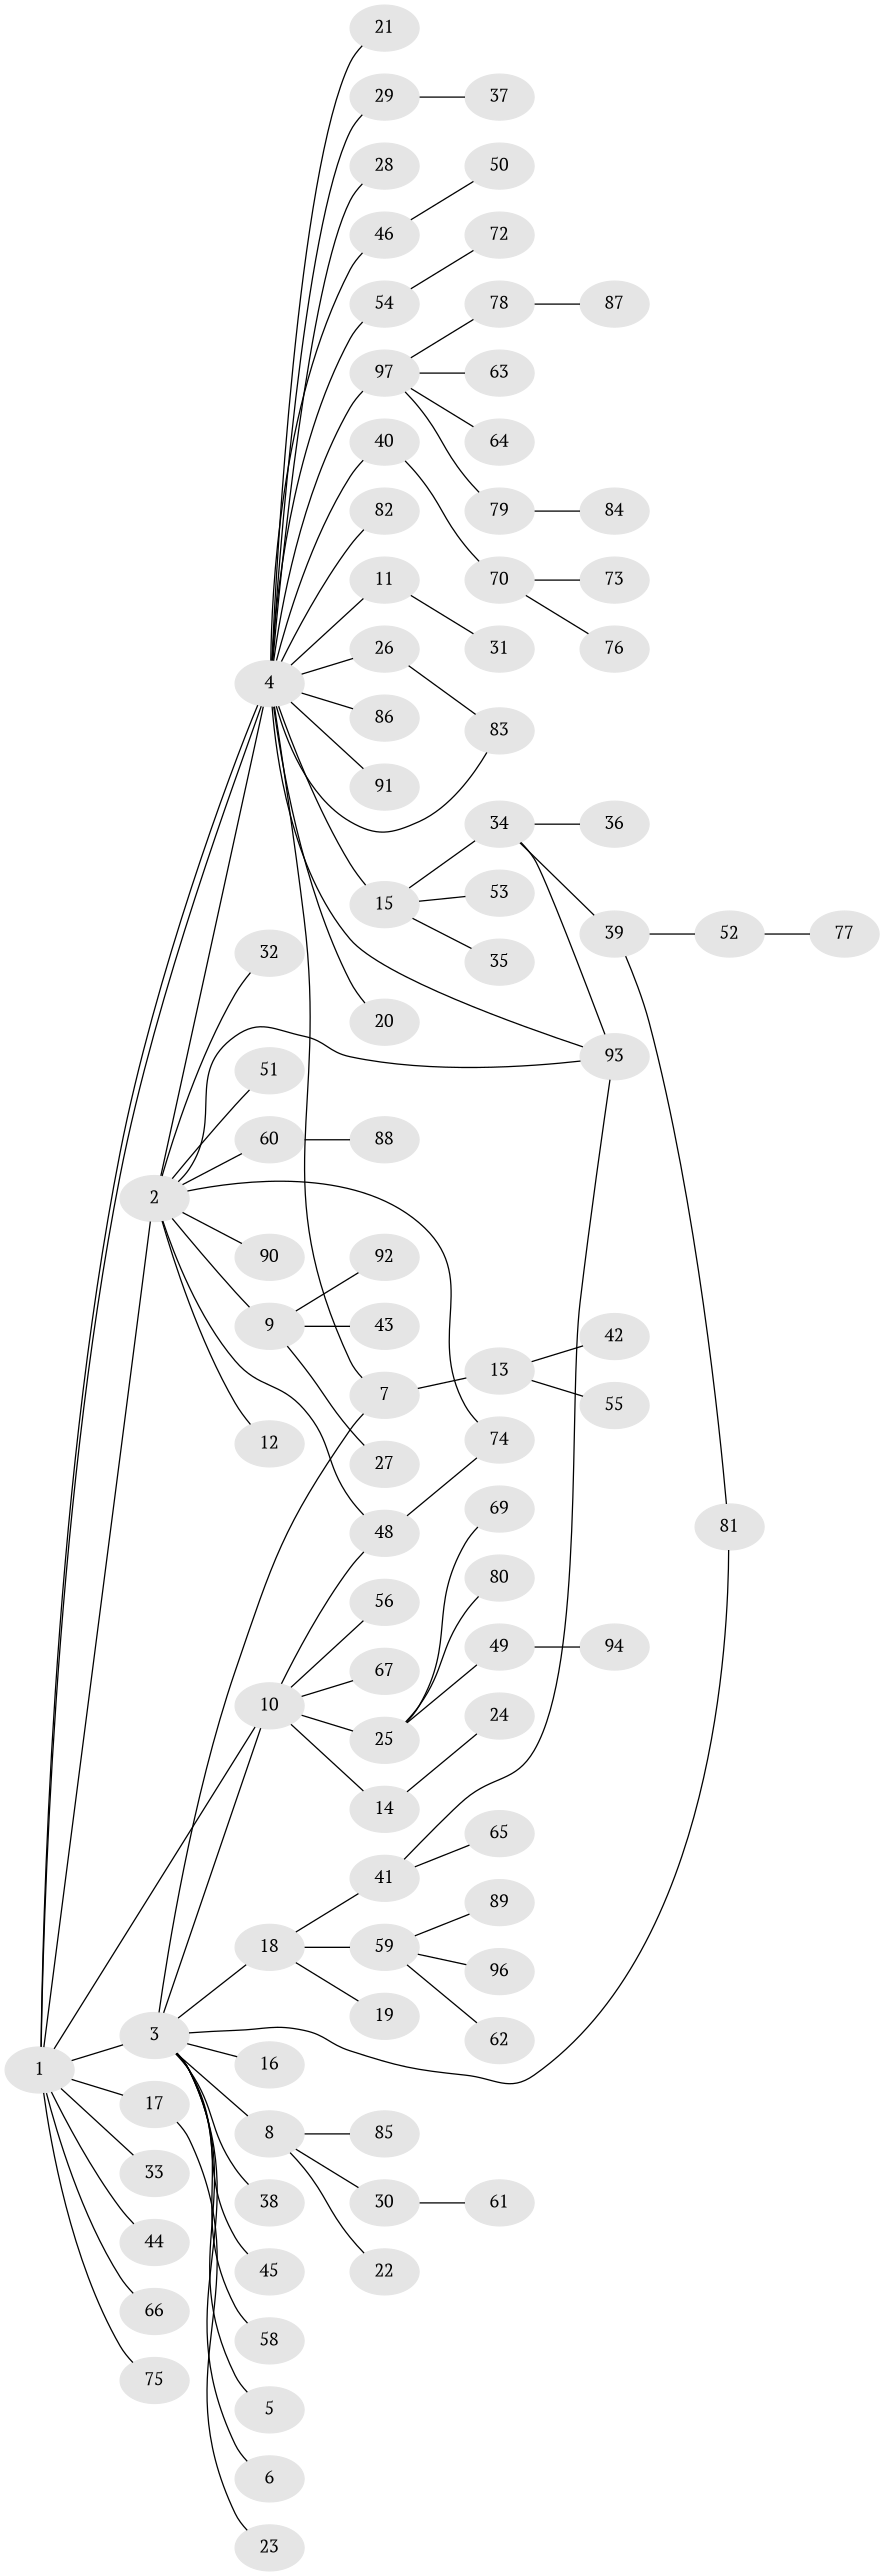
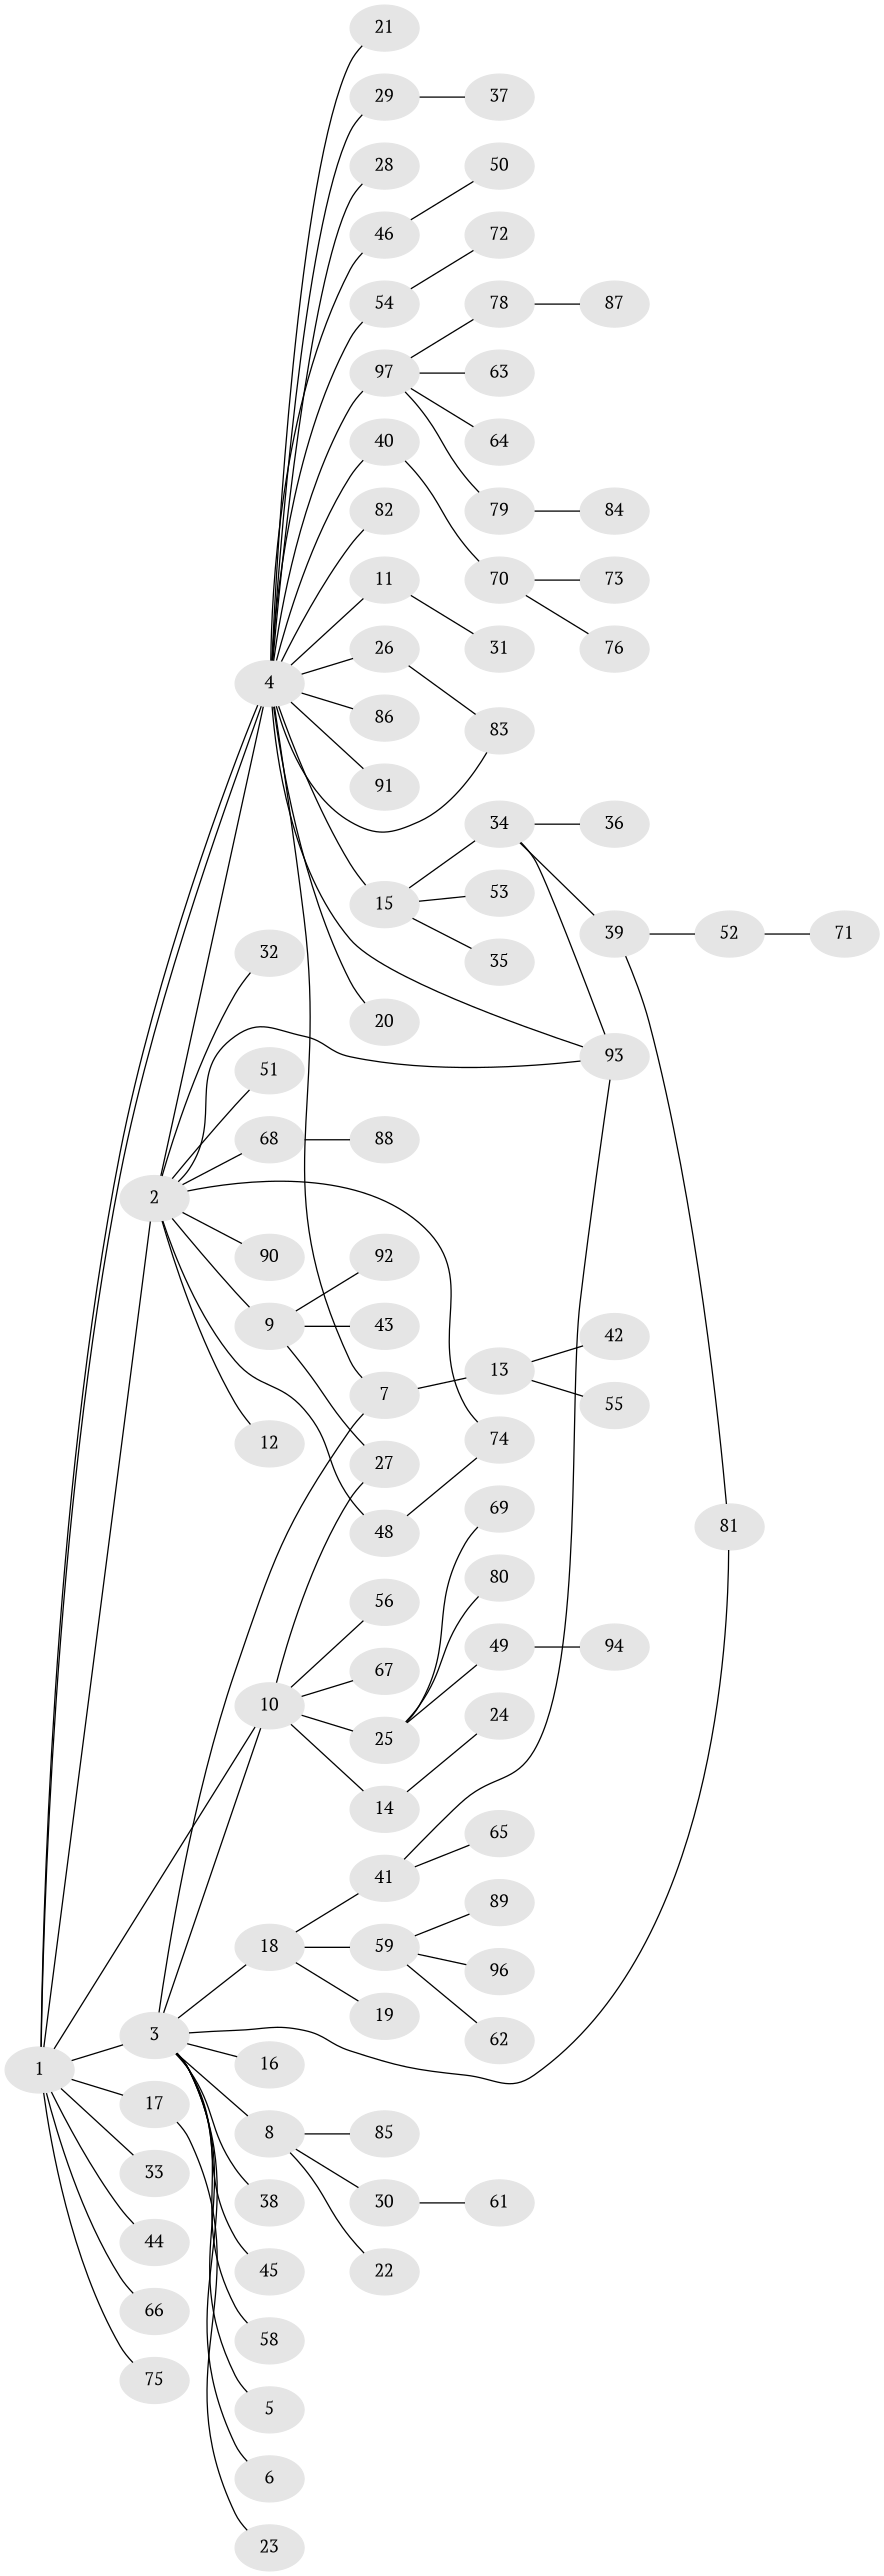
  graph {
    fontname="PT Serif"
    rankdir=LR
    node [color=gray90 fontname="PT Serif" style=filled]
    edge [fontname="PT Serif"]
    1
    2
    3
    4
    10
    17
    33
    44
    66
    75
    9
    12
    32
    48
    51
-   68 [label=60]
+   68
    74
    90
    93
    5
    6
    7
    8
    16
    18
    38
    45
    58
    81
    11
    15
    20
    21
    26
    28
    29
    40
    46
    54
    n40 [label=97]
    82
    83
    86
    91
    14
    25
    56
    67
    23
    27
    43
    92
    88
    13
    22
    30
    85
    19
    41
    59
    31
    34
    35
    53
    37
    70
    50
    72
    63
    64
    78
    79
    42
    55
    61
    24
    49
    69
    80
    36
    39
    65
    62
    89
    n85 [label=96]
    94
    52
-   71 [label=77]
+   71
    73
    76
    87
    84
    1 -- 2
    1 -- 3
    1 -- 4
    1 -- 4
    1 -- 10
    1 -- 17
    1 -- 33
    1 -- 44
    1 -- 66
    1 -- 75
    2 -- 4
    2 -- 9
    2 -- 12
    2 -- 32
    2 -- 48
    2 -- 51
    2 -- 68
    2 -- 74
    2 -- 90
    2 -- 93
    3 -- 10
    3 -- 5
    3 -- 6
    3 -- 7
    3 -- 8
    3 -- 16
    3 -- 18
    3 -- 38
    3 -- 45
    3 -- 58
    3 -- 81
    4 -- 93
    4 -- 7
    4 -- 11
    4 -- 15
    4 -- 20
    4 -- 21
    4 -- 26
    4 -- 28
    4 -- 29
    4 -- 40
    4 -- 46
    4 -- 54
    4 -- n40
    4 -- 82
    4 -- 83
    4 -- 86
    4 -- 91
-   10 -- 48
+   10 -- 27
    10 -- 14
    10 -- 25
    10 -- 56
    10 -- 67
    17 -- 23
    9 -- 27
    9 -- 43
    9 -- 92
    48 -- 74
    68 -- 88
    7 -- 13
    8 -- 22
    8 -- 30
    8 -- 85
    18 -- 19
    18 -- 41
    18 -- 59
    11 -- 31
    15 -- 34
    15 -- 35
    15 -- 53
    26 -- 83
    29 -- 37
    40 -- 70
    46 -- 50
    54 -- 72
    n40 -- 63
    n40 -- 64
    n40 -- 78
    n40 -- 79
    14 -- 24
    25 -- 49
    25 -- 69
    25 -- 80
    13 -- 42
    13 -- 55
    30 -- 61
    41 -- 93
    41 -- 65
    59 -- 62
    59 -- 89
    59 -- n85
    34 -- 93
    34 -- 36
    34 -- 39
    70 -- 73
    70 -- 76
    78 -- 87
    79 -- 84
    49 -- 94
    39 -- 81
    39 -- 52
    52 -- 71
  }
